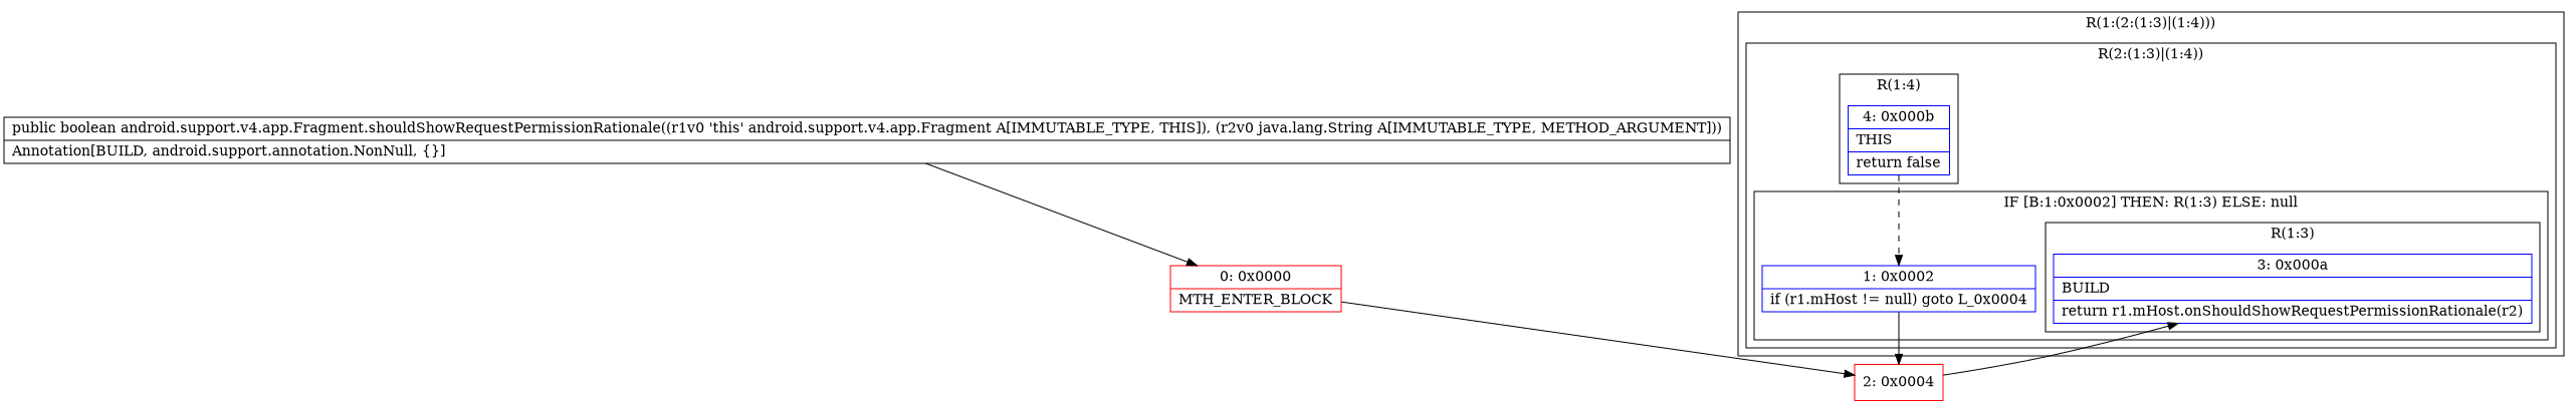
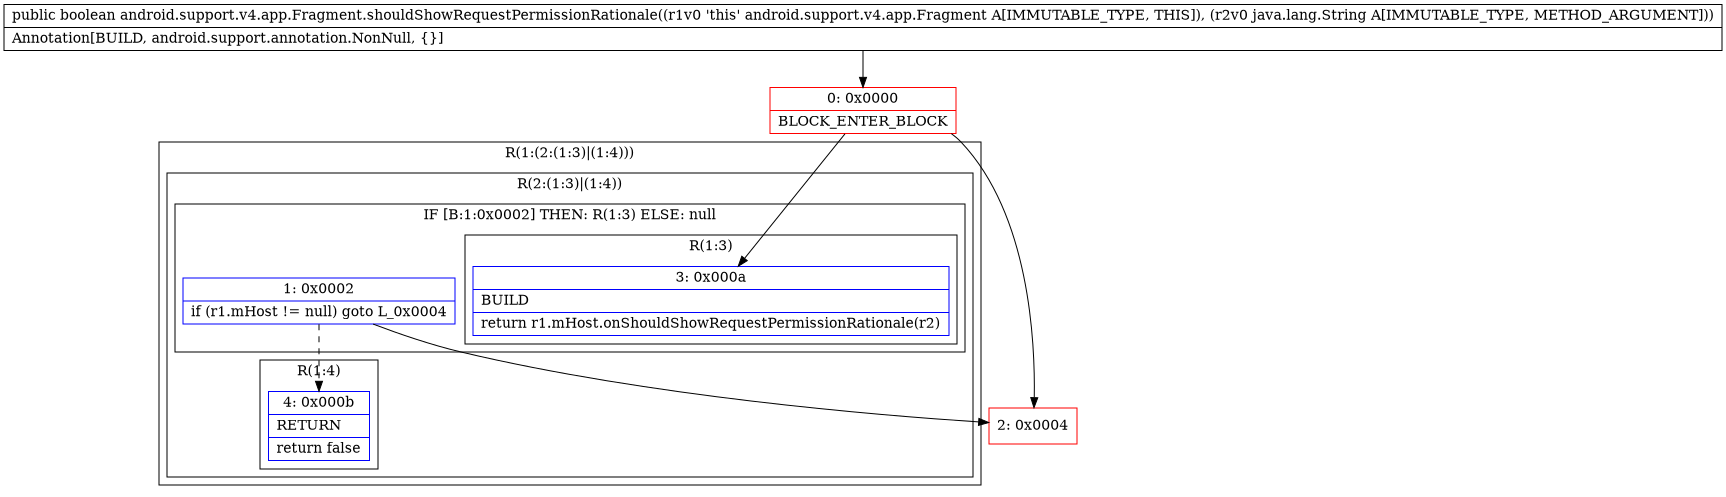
  digraph {
    node [color=blue shape=record]
    n1 [label="{3\:\ 0x000a|BUILD\l|return r1.mHost.onShouldShowRequestPermissionRationale(r2)\l}"]
    n2 [label="{1\:\ 0x0002|if (r1.mHost != null) goto L_0x0004\l}"]
-   n3 [label="{4\:\ 0x000b|THIS\l|return false\l}"]
+   n3 [label="{4\:\ 0x000b|RETURN\l|return false\l}"]
    n4 [color=red label="{2\:\ 0x0004}"]
-   n5 [color=red label="{0\:\ 0x0000|MTH_ENTER_BLOCK\l}"]
+   n5 [color=red label="{0\:\ 0x0000|BLOCK_ENTER_BLOCK\l}"]
    n6 [label="{public boolean android.support.v4.app.Fragment.shouldShowRequestPermissionRationale((r1v0 'this' android.support.v4.app.Fragment A[IMMUTABLE_TYPE, THIS]), (r2v0 java.lang.String A[IMMUTABLE_TYPE, METHOD_ARGUMENT]))  | Annotation[BUILD, android.support.annotation.NonNull, \{\}]\l}" color=""]
    subgraph cluster_1 {
      label="R(1:(2:(1:3)|(1:4)))"
      subgraph cluster_2 {
        label="R(2:(1:3)|(1:4))"
        subgraph cluster_3 {
          label="IF [B:1:0x0002] THEN: R(1:3) ELSE: null"
          n2
          subgraph cluster_4 {
            label="R(1:3)"
            n1
          }
        }
        subgraph cluster_5 {
          label="R(1:4)"
          n3
        }
      }
    }
-   n3 -> n2 [style=dashed]
+   n2 -> n3 [style=dashed]
    n2 -> n4
-   n4 -> n1
+   n5 -> n1
    n5 -> n4
    n6 -> n5
  }
